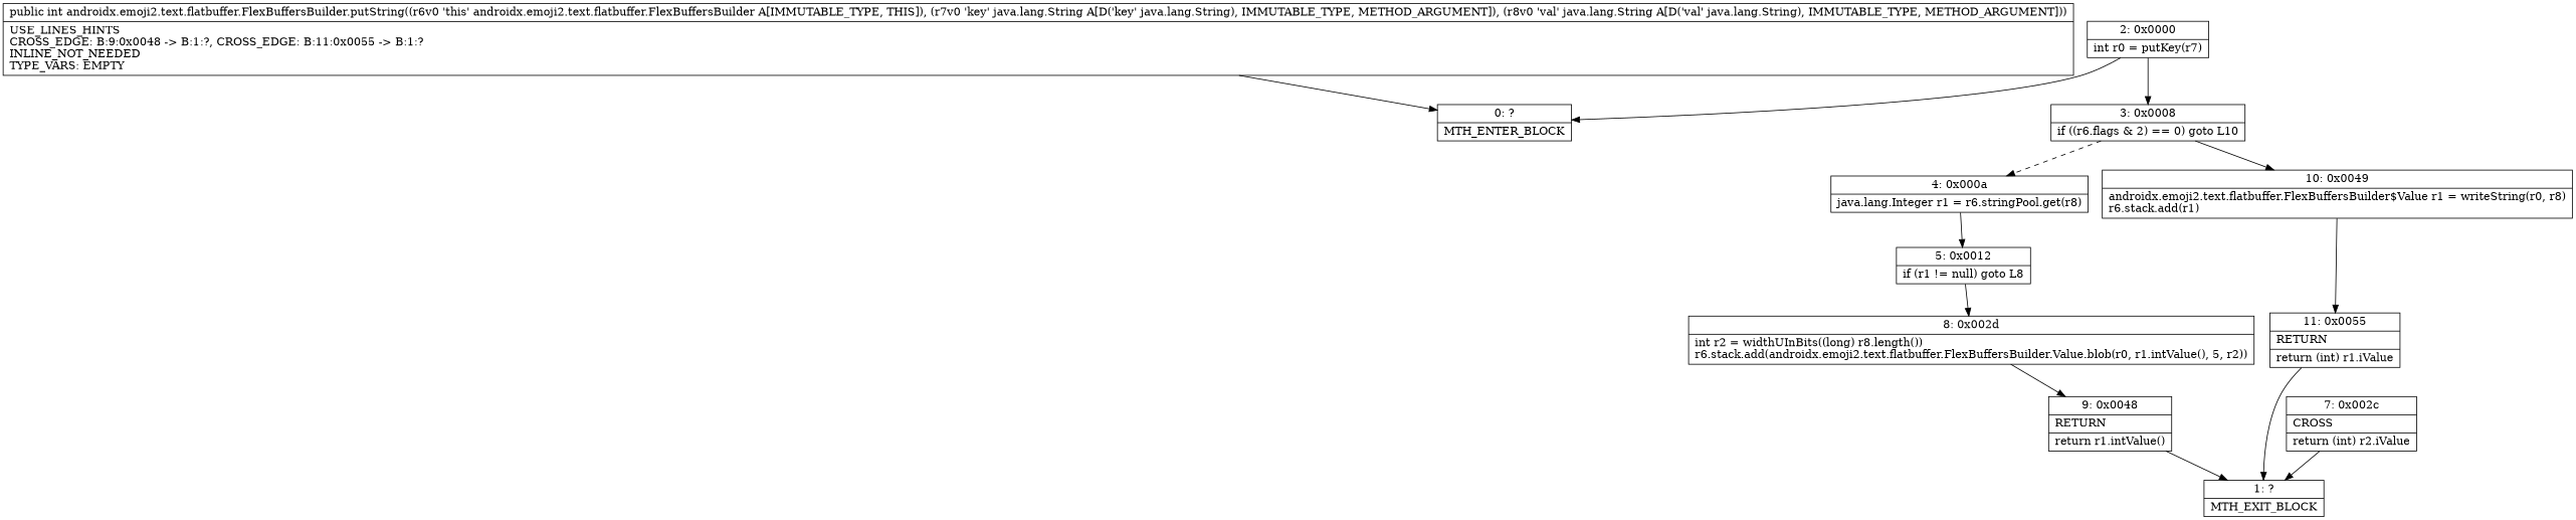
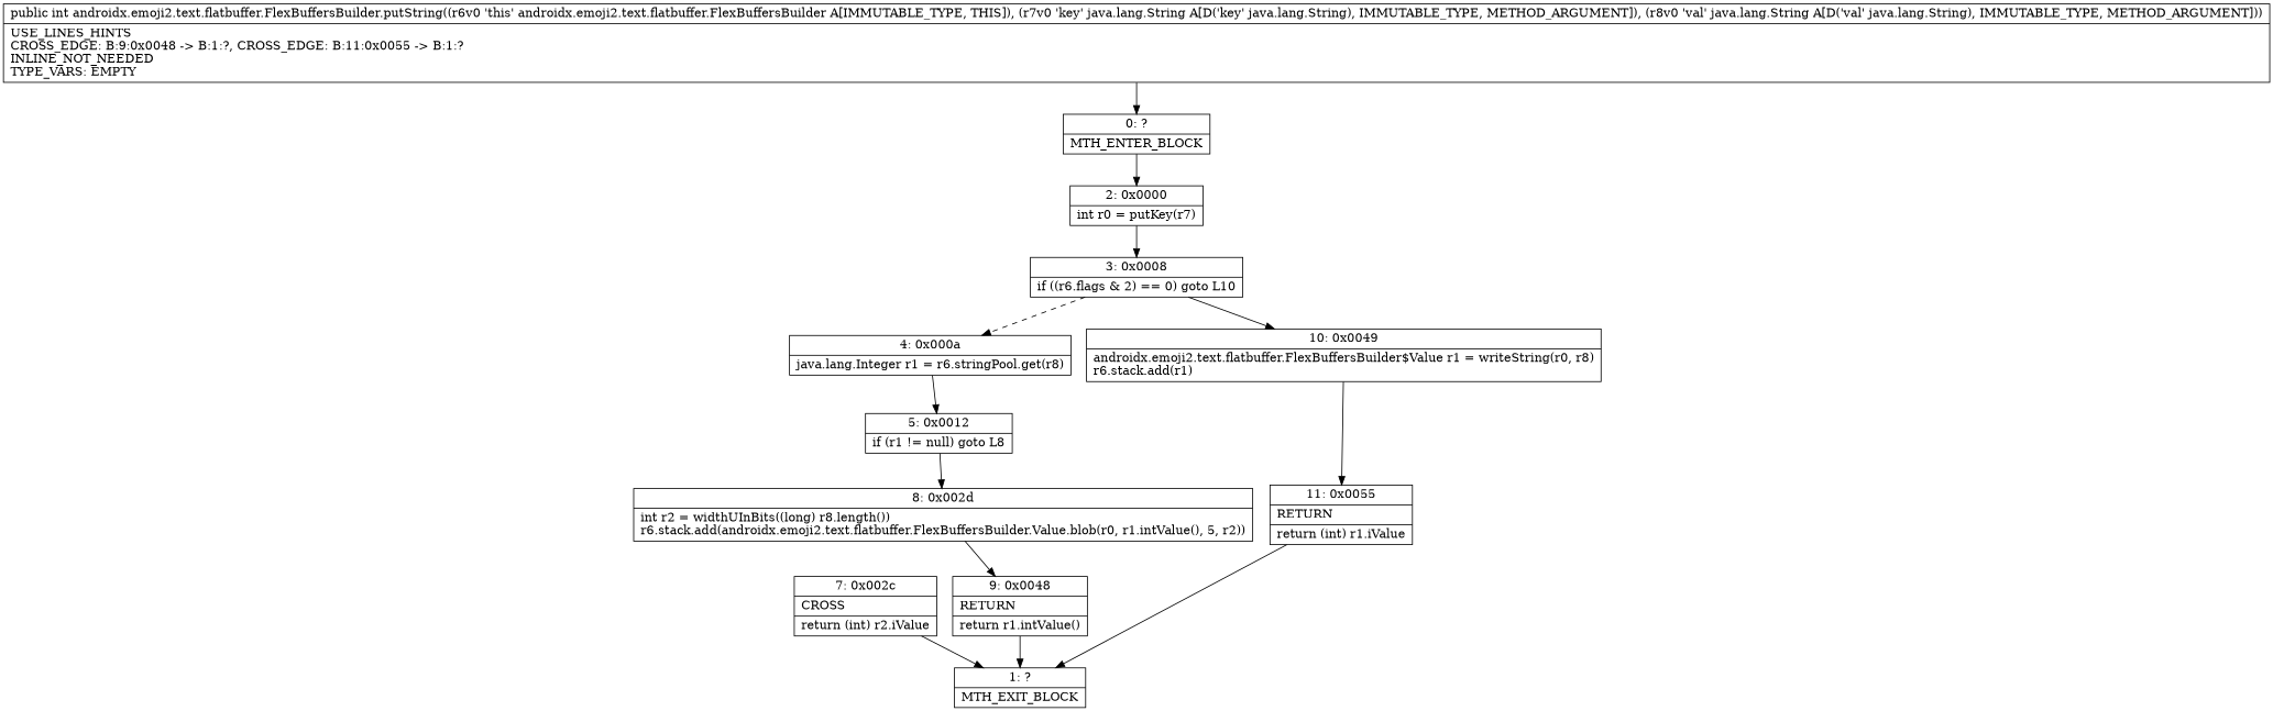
  digraph {
    node [shape=record]
    n1 [label="{0\:\ ?|MTH_ENTER_BLOCK\l}"]
    n2 [label="{2\:\ 0x0000|int r0 = putKey(r7)\l}"]
    n3 [label="{3\:\ 0x0008|if ((r6.flags & 2) == 0) goto L10\l}"]
    n4 [label="{4\:\ 0x000a|java.lang.Integer r1 = r6.stringPool.get(r8)\l}"]
    n5 [label="{10\:\ 0x0049|androidx.emoji2.text.flatbuffer.FlexBuffersBuilder$Value r1 = writeString(r0, r8)\lr6.stack.add(r1)\l}"]
    n6 [label="{5\:\ 0x0012|if (r1 != null) goto L8\l}"]
    n7 [label="{11\:\ 0x0055|RETURN\l|return (int) r1.iValue\l}"]
    n8 [label="{8\:\ 0x002d|int r2 = widthUInBits((long) r8.length())\lr6.stack.add(androidx.emoji2.text.flatbuffer.FlexBuffersBuilder.Value.blob(r0, r1.intValue(), 5, r2))\l}"]
    n9 [label="{9\:\ 0x0048|RETURN\l|return r1.intValue()\l}"]
    n10 [label="{7\:\ 0x002c|CROSS\l|return (int) r2.iValue\l}"]
    n11 [label="{1\:\ ?|MTH_EXIT_BLOCK\l}"]
    n12 [label="{public int androidx.emoji2.text.flatbuffer.FlexBuffersBuilder.putString((r6v0 'this' androidx.emoji2.text.flatbuffer.FlexBuffersBuilder A[IMMUTABLE_TYPE, THIS]), (r7v0 'key' java.lang.String A[D('key' java.lang.String), IMMUTABLE_TYPE, METHOD_ARGUMENT]), (r8v0 'val' java.lang.String A[D('val' java.lang.String), IMMUTABLE_TYPE, METHOD_ARGUMENT]))  | USE_LINES_HINTS\lCROSS_EDGE: B:9:0x0048 \-\> B:1:?, CROSS_EDGE: B:11:0x0055 \-\> B:1:?\lINLINE_NOT_NEEDED\lTYPE_VARS: EMPTY\l}"]
-   n2 -> n1
+   n1 -> n2
    n2 -> n3
    n3 -> n4 [style=dashed]
    n3 -> n5
    n4 -> n6
    n5 -> n7
    n6 -> n8
    n7 -> n11
    n8 -> n9
    n9 -> n11
    n10 -> n11
    n12 -> n1
  }
